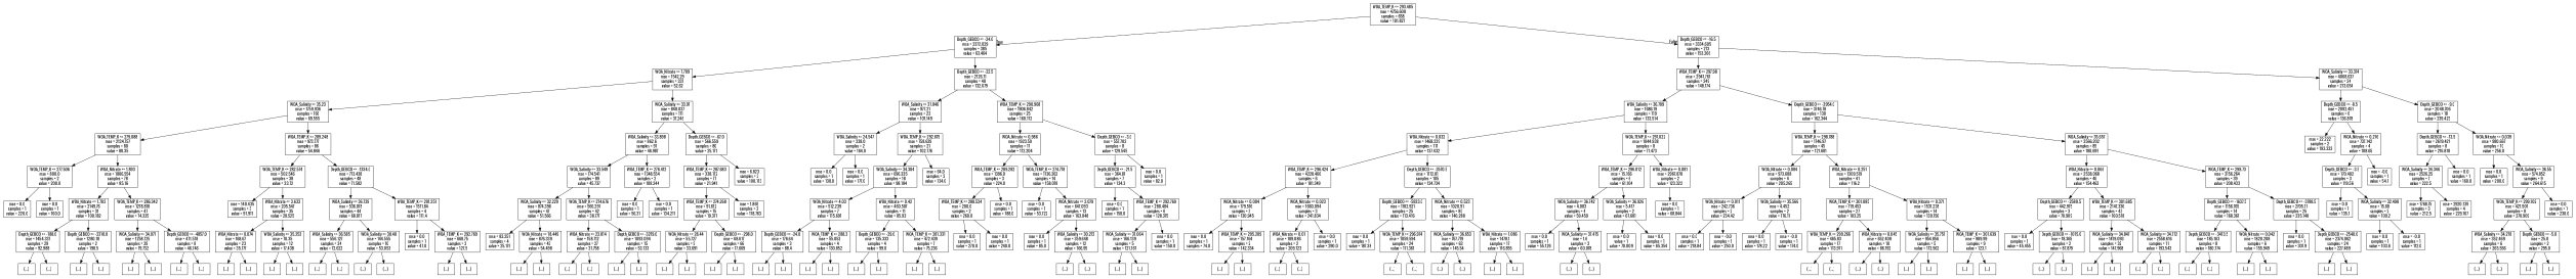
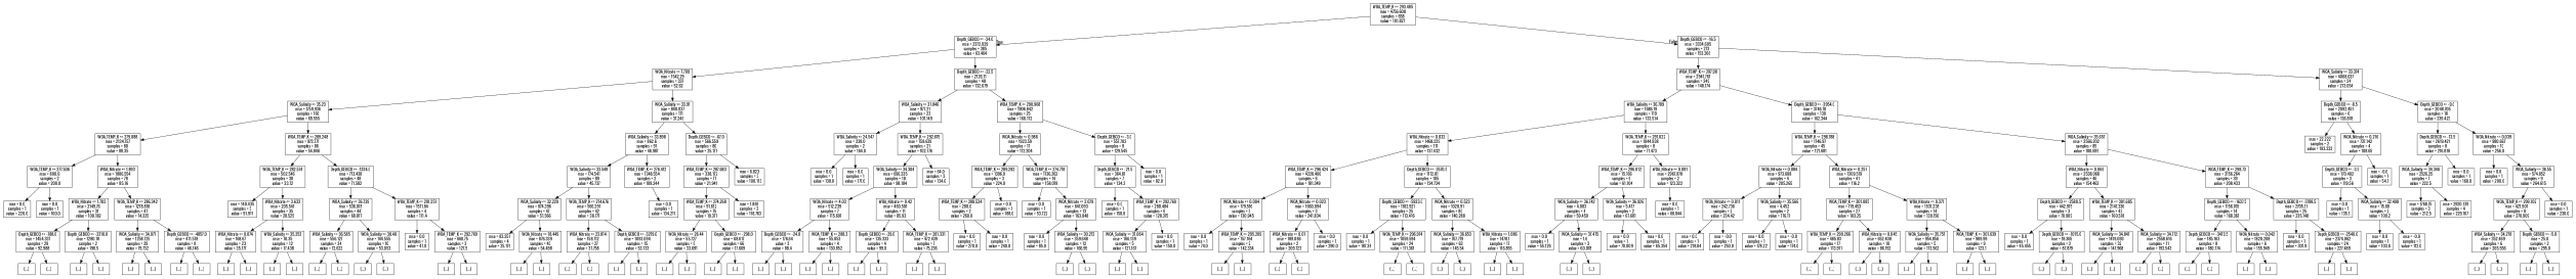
  digraph {
    fontname=Oswald
    node [fontname=Oswald shape=box]
    edge [fontname=Oswald]
    n1 [label="WOA_TEMP_K <= 293.485\nmse = 4756.608\nsamples = 658\nvalue = 101.827"]
    n2 [label="Depth_GEBCO <= -34.0\nmse = 2372.029\nsamples = 385\nvalue = 63.464"]
    n3 [label="Depth_GEBCO <= -16.5\nmse = 3334.605\nsamples = 273\nvalue = 153.266"]
    n4 [label="WOA_Nitrate <= 7.709\nmse = 1542.29\nsamples = 337\nvalue = 52.62"]
    n5 [label="Depth_GEBCO <= -22.5\nmse = 2126.71\nsamples = 48\nvalue = 132.679"]
    n6 [label="WOA_TEMP_K <= 297.98\nmse = 2941.761\nsamples = 249\nvalue = 148.174"]
    n7 [label="WOA_Salinity <= 33.374\nmse = 4068.637\nsamples = 24\nvalue = 213.054"]
    n8 [label="WOA_Salinity <= 35.23\nmse = 1759.936\nsamples = 166\nvalue = 69.555"]
    n9 [label="WOA_Salinity <= 33.91\nmse = 848.037\nsamples = 171\nvalue = 37.246"]
    n10 [label="WOA_Salinity <= 31.846\nmse = 977.21\nsamples = 23\nvalue = 107.149"]
    n11 [label="WOA_TEMP_K <= 290.968\nmse = 1906.842\nsamples = 25\nvalue = 160.172"]
    n12 [label="WOA_TEMP_K <= 279.088\nmse = 2134.757\nsamples = 80\nvalue = 88.35"]
    n13 [label="WOA_TEMP_K <= 289.248\nmse = 973.777\nsamples = 86\nvalue = 54.846"]
    n14 [label="WOA_Salinity <= 33.898\nmse = 862.6\nsamples = 91\nvalue = 46.987"]
    n15 [label="Depth_GEBCO <= -67.0\nmse = 566.559\nsamples = 80\nvalue = 25.171"]
    n16 [label="WOA_TEMP_K <= 277.506\nmse = 800.0\nsamples = 2\nvalue = 200.0"]
    n17 [label="WOA_Nitrate <= 1.893\nmse = 1806.554\nsamples = 78\nvalue = 85.16"]
    n18 [label="WOA_TEMP_K <= 282.574\nmse = 502.546\nsamples = 38\nvalue = 33.72"]
    n19 [label="Depth_GEBCO <= -1334.0\nmse = 713.438\nsamples = 48\nvalue = 71.582"]
    n20 [label="mse = 0.0\nsamples = 1\nvalue = 220.0"]
    n21 [label="mse = 0.0\nsamples = 1\nvalue = 160.0"]
    n22 [label="WOA_Nitrate <= 1.702\nmse = 2149.76\nsamples = 31\nvalue = 100.182"]
    n23 [label="WOA_TEMP_K <= 286.342\nmse = 1278.818\nsamples = 47\nvalue = 74.325"]
    n24 [label="Depth_GEBCO <= -188.0\nmse = 1454.337\nsamples = 29\nvalue = 92.988"]
    n25 [label="Depth_GEBCO <= -2310.0\nmse = 1280.18\nsamples = 2\nvalue = 198.5"]
    n26 [label="WOA_Salinity <= 34.071\nmse = 1258.725\nsamples = 39\nvalue = 79.732"]
    n27 [label="Depth_GEBCO <= -4857.0\nmse = 471.578\nsamples = 8\nvalue = 46.746"]
    n28 [label="(...)"]
    n29 [label="(...)"]
    n30 [label="(...)"]
    n31 [label="(...)"]
    n32 [label="(...)"]
    n33 [label="(...)"]
    n34 [label="(...)"]
    n35 [label="(...)"]
    n36 [label="mse = 140.435\nsamples = 3\nvalue = 91.911"]
    n37 [label="WOA_Nitrate <= 3.633\nmse = 205.547\nsamples = 35\nvalue = 28.525"]
    n38 [label="WOA_Salinity <= 36.739\nmse = 536.078\nsamples = 44\nvalue = 68.817"]
    n39 [label="WOA_TEMP_K <= 291.251\nmse = 1571.84\nsamples = 4\nvalue = 111.4"]
    n40 [label="WOA_Nitrate <= 0.074\nmse = 168.67\nsamples = 23\nvalue = 35.177"]
    n41 [label="WOA_Salinity <= 35.253\nmse = 70.35\nsamples = 12\nvalue = 17.438"]
    n42 [label="(...)"]
    n43 [label="(...)"]
    n44 [label="(...)"]
    n45 [label="(...)"]
    n46 [label="WOA_Salinity <= 36.585\nmse = 556.127\nsamples = 34\nvalue = 72.622"]
    n47 [label="WOA_Salinity <= 38.48\nmse = 144.555\nsamples = 10\nvalue = 53.053"]
    n48 [label="mse = 0.0\nsamples = 1\nvalue = 47.0"]
    n49 [label="WOA_TEMP_K <= 292.769\nmse = 668.75\nsamples = 3\nvalue = 127.5"]
    n50 [label="(...)"]
    n51 [label="(...)"]
    n52 [label="(...)"]
    n53 [label="(...)"]
    n54 [label="(...)"]
    n55 [label="(...)"]
    n56 [label="WOA_Salinity <= 33.549\nmse = 774.541\nsamples = 89\nvalue = 45.737"]
    n57 [label="WOA_TEMP_K <= 276.412\nmse = 1348.554\nsamples = 2\nvalue = 108.244"]
    n58 [label="WOA_TEMP_K <= 287.683\nmse = 338.172\nsamples = 77\nvalue = 21.941"]
    n59 [label="mse = 6.823\nsamples = 3\nvalue = 100.113"]
    n60 [label="WOA_Salinity <= 32.229\nmse = 874.396\nsamples = 47\nvalue = 51.566"]
    n61 [label="WOA_TEMP_K <= 274.676\nmse = 566.291\nsamples = 42\nvalue = 38.777"]
-   n62 [label="mse = 0.0\nsamples = 1\nvalue = 56.31"]
    n63 [label="mse = 0.0\nsamples = 1\nvalue = 134.211"]
    n64 [label="mse = 83.251\nsamples = 4\nvalue = 25.179"]
    n65 [label="WOA_Nitrate <= 18.449\nmse = 876.339\nsamples = 43\nvalue = 54.498"]
    n66 [label="WOA_Nitrate <= 23.814\nmse = 158.712\nsamples = 27\nvalue = 31.758"]
    n67 [label="Depth_GEBCO <= -3219.0\nmse = 1093.094\nsamples = 15\nvalue = 53.133"]
    n68 [label="(...)"]
    n69 [label="(...)"]
    n70 [label="(...)"]
    n71 [label="(...)"]
    n72 [label="(...)"]
    n73 [label="(...)"]
    n74 [label="WOA_TEMP_K <= 274.268\nmse = 91.612\nsamples = 75\nvalue = 19.371"]
    n75 [label="mse = 1.869\nsamples = 2\nvalue = 118.763"]
    n76 [label="WOA_Nitrate <= 28.44\nmse = 55.727\nsamples = 9\nvalue = 33.691"]
    n77 [label="Depth_GEBCO <= -298.0\nmse = 68.617\nsamples = 66\nvalue = 17.669"]
    n78 [label="(...)"]
    n79 [label="(...)"]
    n80 [label="(...)"]
    n81 [label="(...)"]
    n82 [label="WOA_Salinity <= 24.547\nmse = 338.0\nsamples = 2\nvalue = 164.0"]
    n83 [label="WOA_TEMP_K <= 292.675\nmse = 758.639\nsamples = 21\nvalue = 102.776"]
    n84 [label="WOA_Nitrate <= 0.986\nmse = 1923.59\nsamples = 17\nvalue = 172.204"]
    n85 [label="Depth_GEBCO <= -3.0\nmse = 557.702\nsamples = 8\nvalue = 129.545"]
    n86 [label="mse = 0.0\nsamples = 1\nvalue = 138.0"]
    n87 [label="mse = 0.0\nsamples = 1\nvalue = 177.0"]
    n88 [label="WOA_Salinity <= 34.304\nmse = 696.335\nsamples = 18\nvalue = 98.184"]
    n89 [label="mse = 64.0\nsamples = 3\nvalue = 134.0"]
    n90 [label="WOA_Nitrate <= 4.03\nmse = 512.239\nsamples = 7\nvalue = 115.691"]
    n91 [label="WOA_Nitrate <= 0.42\nmse = 460.507\nsamples = 11\nvalue = 85.93"]
-   n92 [label="Depth_GEBCO <= -24.0\nmse = 176.64\nsamples = 3\nvalue = 88.4"]
+   n92 [label="Depth_GEBCO <= -24.0\nmse = 176.64\nvalue = 3\nvalue = 88.4"]
    n93 [label="WOA_TEMP_K <= 288.3\nmse = 55.053\nsamples = 4\nvalue = 130.852"]
    n94 [label="Depth_GEBCO <= -29.0\nmse = 135.333\nsamples = 4\nvalue = 99.0"]
    n95 [label="WOA_TEMP_K <= 281.331\nmse = 472.439\nsamples = 7\nvalue = 75.236"]
    n96 [label="(...)"]
    n97 [label="(...)"]
    n98 [label="(...)"]
    n99 [label="(...)"]
    n100 [label="(...)"]
    n101 [label="(...)"]
    n102 [label="(...)"]
    n103 [label="(...)"]
    n104 [label="WOA_TEMP_K <= 289.282\nmse = 1396.0\nsamples = 3\nvalue = 224.0"]
    n105 [label="WOA_TEMP_K <= 274.778\nmse = 1136.262\nsamples = 14\nvalue = 158.078"]
    n106 [label="Depth_GEBCO <= -21.5\nmse = 364.81\nsamples = 7\nvalue = 134.3"]
    n107 [label="mse = 0.0\nsamples = 1\nvalue = 82.0"]
    n108 [label="WOA_TEMP_K <= 288.534\nmse = 200.0\nsamples = 2\nvalue = 260.0"]
    n109 [label="mse = 0.0\nsamples = 1\nvalue = 188.0"]
    n110 [label="mse = 0.0\nsamples = 1\nvalue = 53.722"]
    n111 [label="WOA_Nitrate <= 2.079\nmse = 647.093\nsamples = 13\nvalue = 163.048"]
    n112 [label="mse = 0.0\nsamples = 1\nvalue = 270.0"]
    n113 [label="mse = 0.0\nsamples = 1\nvalue = 240.0"]
    n114 [label="mse = 0.0\nsamples = 1\nvalue = 85.0"]
    n115 [label="WOA_Salinity <= 30.272\nmse = 359.648\nsamples = 12\nvalue = 166.95"]
    n116 [label="(...)"]
    n117 [label="(...)"]
    n118 [label="mse = 0.0\nsamples = 1\nvalue = 158.0"]
    n119 [label="WOA_TEMP_K <= 292.769\nmse = 280.484\nsamples = 6\nvalue = 128.375"]
    n120 [label="WOA_Salinity <= 31.064\nmse = 166.139\nsamples = 5\nvalue = 121.167"]
    n121 [label="mse = 0.0\nsamples = 1\nvalue = 150.0"]
    n122 [label="(...)"]
    n123 [label="(...)"]
    n124 [label="WOA_Salinity <= 36.709\nmse = 1686.19\nsamples = 119\nvalue = 133.514"]
    n125 [label="Depth_GEBCO <= -3954.0\nmse = 3746.78\nsamples = 130\nvalue = 162.344"]
    n126 [label="Depth_GEBCO <= -8.5\nmse = 2092.451\nsamples = 6\nvalue = 136.878"]
    n127 [label="Depth_GEBCO <= -9.0\nmse = 2048.706\nsamples = 18\nvalue = 239.423"]
    n128 [label="WOA_Nitrate <= 0.032\nmse = 1468.239\nsamples = 111\nvalue = 137.432"]
    n129 [label="WOA_TEMP_K <= 297.022\nmse = 1044.938\nsamples = 8\nvalue = 71.473"]
    n130 [label="WOA_TEMP_K <= 298.788\nmse = 1746.97\nsamples = 45\nvalue = 121.681"]
    n131 [label="WOA_Salinity <= 35.657\nmse = 3566.202\nsamples = 85\nvalue = 180.699"]
    n132 [label="WOA_TEMP_K <= 296.424\nmse = 4228.466\nsamples = 6\nvalue = 181.349"]
    n133 [label="Depth_GEBCO <= -3570.5\nmse = 1172.81\nsamples = 105\nvalue = 134.734"]
    n134 [label="WOA_TEMP_K <= 296.012\nmse = 15.166\nsamples = 6\nvalue = 61.104"]
    n135 [label="WOA_Nitrate <= 0.081\nmse = 2967.878\nsamples = 2\nvalue = 123.322"]
    n136 [label="WOA_Nitrate <= 0.004\nmse = 779.516\nsamples = 3\nvalue = 130.945"]
    n137 [label="WOA_Nitrate <= 0.023\nmse = 1660.094\nsamples = 3\nvalue = 241.834"]
    n138 [label="Depth_GEBCO <= -5933.0\nmse = 1182.921\nsamples = 25\nvalue = 113.416"]
    n139 [label="WOA_Nitrate <= 0.523\nmse = 1020.91\nsamples = 80\nvalue = 140.288"]
-   n140 [label="mse = 0.0\nsamples = 1\nsamples = 74.0"]
+   n140 [label="mse = 0.0\nsamples = 1\nvalue = 74.0"]
    n141 [label="WOA_TEMP_K <= 295.209\nmse = 157.164\nsamples = 2\nvalue = 142.334"]
    n142 [label="WOA_Nitrate <= 0.01\nmse = 189.086\nsamples = 2\nvalue = 209.723"]
    n143 [label="mse = 0.0\nsamples = 1\nvalue = 290.0"]
    n144 [label="(...)"]
    n145 [label="(...)"]
    n146 [label="(...)"]
    n147 [label="(...)"]
    n148 [label="mse = 0.0\nsamples = 1\nvalue = 187.38"]
    n149 [label="WOA_TEMP_K <= 296.974\nmse = 1059.594\nsamples = 24\nvalue = 111.361"]
    n150 [label="WOA_Salinity <= 36.653\nmse = 767.779\nsamples = 63\nvalue = 145.54"]
    n151 [label="WOA_Nitrate <= 1.086\nmse = 1478.1\nsamples = 17\nvalue = 116.855"]
    n152 [label="(...)"]
    n153 [label="(...)"]
    n154 [label="(...)"]
    n155 [label="(...)"]
    n156 [label="(...)"]
    n157 [label="(...)"]
    n158 [label="WOA_Salinity <= 36.742\nmse = 4.083\nsamples = 4\nvalue = 59.459"]
    n159 [label="WOA_Salinity <= 36.926\nmse = 5.417\nsamples = 2\nvalue = 67.681"]
    n160 [label="mse = 0.0\nsamples = 1\nvalue = 68.844"]
    n161 [label="mse = 0.0\nsamples = 1\nvalue = 55.126"]
    n162 [label="WOA_Salinity <= 37.475\nmse = 1.6\nsamples = 3\nvalue = 60.078"]
    n163 [label="mse = 0.0\nvalue = 1\nvalue = 70.009"]
    n164 [label="mse = 0.0\nsamples = 1\nvalue = 65.354"]
    n165 [label="(...)"]
    n166 [label="(...)"]
    n167 [label="WOA_Nitrate <= 0.084\nmse = 973.608\nsamples = 4\nvalue = 205.265"]
    n168 [label="WOA_Nitrate <= 0.251\nmse = 1309.519\nsamples = 41\nvalue = 116.2"]
    n169 [label="WOA_Nitrate <= 0.066\nmse = 2538.068\nsamples = 46\nvalue = 154.463"]
    n170 [label="WOA_TEMP_K <= 298.73\nmse = 3156.264\nsamples = 39\nvalue = 208.433"]
    n171 [label="WOA_Nitrate <= 0.011\nmse = 242.736\nsamples = 2\nvalue = 234.42"]
    n172 [label="WOA_Salinity <= 35.566\nmse = 4.452\nsamples = 2\nvalue = 176.11"]
    n173 [label="WOA_TEMP_K <= 301.085\nmse = 719.453\nsamples = 27\nvalue = 103.25"]
    n174 [label="WOA_Nitrate <= 0.371\nmse = 1531.238\nsamples = 14\nvalue = 139.156"]
    n175 [label="mse = 0.0\nsamples = 1\nvalue = 218.84"]
    n176 [label="mse = -0.0\nsamples = 1\nvalue = 250.0"]
    n177 [label="mse = 0.0\nsamples = 1\nvalue = 178.22"]
    n178 [label="mse = -0.0\nsamples = 1\nvalue = 174.0"]
    n179 [label="WOA_TEMP_K <= 299.266\nmse = 465.83\nsamples = 17\nvalue = 113.911"]
    n180 [label="WOA_Nitrate <= 0.045\nmse = 652.408\nsamples = 10\nvalue = 86.192"]
    n181 [label="WOA_Salinity <= 35.751\nmse = 954.856\nsamples = 5\nvalue = 173.562"]
    n182 [label="WOA_TEMP_K <= 301.639\nmse = 989.99\nsamples = 9\nvalue = 123.1"]
    n183 [label="(...)"]
    n184 [label="(...)"]
    n185 [label="(...)"]
    n186 [label="(...)"]
    n187 [label="(...)"]
    n188 [label="(...)"]
    n189 [label="(...)"]
    n190 [label="(...)"]
    n191 [label="Depth_GEBCO <= -2580.5\nmse = 442.975\nsamples = 3\nvalue = 70.909"]
    n192 [label="WOA_TEMP_K <= 301.685\nmse = 2147.336\nsamples = 43\nvalue = 160.518"]
    n193 [label="Depth_GEBCO <= -1637.5\nmse = 1156.765\nsamples = 14\nvalue = 168.361"]
    n194 [label="Depth_GEBCO <= -3788.5\nmse = 2705.11\nsamples = 25\nvalue = 235.148"]
    n195 [label="mse = 0.0\nsamples = 1\nvalue = 45.455"]
    n196 [label="Depth_GEBCO <= -1015.0\nmse = 18.365\nsamples = 2\nvalue = 87.879"]
    n197 [label="WOA_Salinity <= 34.847\nmse = 1419.093\nsamples = 32\nvalue = 147.968"]
    n198 [label="WOA_Salinity <= 34.172\nmse = 2558.616\nsamples = 11\nvalue = 193.543"]
    n199 [label="(...)"]
    n200 [label="(...)"]
    n201 [label="(...)"]
    n202 [label="(...)"]
    n203 [label="(...)"]
    n204 [label="(...)"]
    n205 [label="Depth_GEBCO <= -3413.5\nmse = 185.163\nsamples = 8\nvalue = 180.774"]
    n206 [label="WOA_Nitrate <= 0.042\nmse = 1820.208\nsamples = 6\nvalue = 155.949"]
    n207 [label="mse = 0.0\nsamples = 1\nvalue = 307.9"]
    n208 [label="Depth_GEBCO <= -2540.0\nmse = 2374.062\nsamples = 24\nvalue = 227.489"]
    n209 [label="(...)"]
    n210 [label="(...)"]
    n211 [label="(...)"]
    n212 [label="(...)"]
    n213 [label="(...)"]
    n214 [label="(...)"]
    n215 [label="mse = 22.222\nsamples = 2\nvalue = 193.333"]
    n216 [label="WOA_Nitrate <= 0.216\nmse = 737.142\nsamples = 4\nvalue = 108.65"]
    n217 [label="Depth_GEBCO <= -13.5\nmse = 2619.421\nsamples = 8\nvalue = 216.818"]
    n218 [label="WOA_Nitrate <= 0.039\nmse = 980.667\nsamples = 10\nvalue = 256.0"]
    n219 [label="Depth_GEBCO <= -3.5\nmse = 170.402\nsamples = 3\nvalue = 119.56"]
    n220 [label="mse = -0.0\nsamples = 1\nvalue = 54.1"]
    n221 [label="mse = 0.0\nsamples = 1\nvalue = 135.1"]
    n222 [label="WOA_Salinity <= 32.498\nmse = 15.68\nsamples = 2\nvalue = 109.2"]
    n223 [label="mse = 0.0\nsamples = 1\nvalue = 103.6"]
    n224 [label="mse = -0.0\nsamples = 1\nvalue = 112.0"]
    n225 [label="WOA_Salinity <= 34.346\nmse = 2526.25\nsamples = 7\nvalue = 222.5"]
    n226 [label="mse = 0.0\nsamples = 1\nvalue = 160.0"]
    n227 [label="mse = 0.0\nsamples = 1\nvalue = 200.0"]
    n228 [label="WOA_Salinity <= 36.55\nmse = 574.852\nsamples = 9\nvalue = 264.615"]
    n229 [label="mse = 1768.75\nsamples = 3\nvalue = 212.5"]
    n230 [label="mse = 2920.139\nsamples = 4\nvalue = 229.167"]
    n231 [label="WOA_TEMP_K <= 299.102\nmse = 421.901\nsamples = 8\nvalue = 270.909"]
    n232 [label="mse = 0.0\nsamples = 1\nvalue = 230.0"]
    n233 [label="WOA_Salinity <= 34.278\nmse = 352.469\nsamples = 6\nvalue = 265.556"]
    n234 [label="Depth_GEBCO <= -5.0\nmse = 25.0\nsamples = 2\nvalue = 295.0"]
    n235 [label="(...)"]
    n236 [label="(...)"]
    n237 [label="(...)"]
    n238 [label="(...)"]
    n1 -> n2 [headlabel=True labelangle=45 labeldistance=2.5]
    n1 -> n3 [headlabel=False labelangle=-45 labeldistance=2.5]
    n2 -> n4
    n2 -> n5
    n3 -> n6
    n3 -> n7
    n4 -> n8
    n4 -> n9
    n5 -> n10
    n5 -> n11
    n6 -> n124
    n6 -> n125
    n7 -> n126
    n7 -> n127
    n8 -> n12
    n8 -> n13
    n9 -> n14
    n9 -> n15
    n10 -> n82
    n10 -> n83
    n11 -> n84
    n11 -> n85
    n12 -> n16
    n12 -> n17
    n13 -> n18
    n13 -> n19
    n14 -> n56
    n14 -> n57
    n15 -> n58
    n15 -> n59
    n16 -> n20
    n16 -> n21
    n17 -> n22
    n17 -> n23
    n18 -> n36
    n18 -> n37
    n19 -> n38
    n19 -> n39
    n22 -> n24
    n22 -> n25
    n23 -> n26
    n23 -> n27
    n24 -> n28
    n24 -> n29
    n25 -> n30
    n25 -> n31
    n26 -> n32
    n26 -> n33
    n27 -> n34
    n27 -> n35
    n37 -> n40
    n37 -> n41
    n38 -> n46
    n38 -> n47
    n39 -> n48
    n39 -> n49
    n40 -> n42
    n40 -> n43
    n41 -> n44
    n41 -> n45
    n46 -> n50
    n46 -> n51
    n47 -> n52
    n47 -> n53
    n49 -> n54
    n49 -> n55
    n56 -> n60
    n56 -> n61
-   n57 -> n62
    n57 -> n63
    n58 -> n74
    n58 -> n75
    n60 -> n64
    n60 -> n65
    n61 -> n66
    n61 -> n67
    n65 -> n68
    n65 -> n69
    n66 -> n70
    n66 -> n71
    n67 -> n72
    n67 -> n73
    n74 -> n76
    n74 -> n77
    n76 -> n78
    n76 -> n79
    n77 -> n80
    n77 -> n81
    n82 -> n86
    n82 -> n87
    n83 -> n88
    n83 -> n89
    n84 -> n104
    n84 -> n105
    n85 -> n106
    n85 -> n107
    n88 -> n90
    n88 -> n91
    n90 -> n92
    n90 -> n93
    n91 -> n94
    n91 -> n95
    n92 -> n96
    n92 -> n97
    n93 -> n98
    n93 -> n99
    n94 -> n100
    n94 -> n101
    n95 -> n102
    n95 -> n103
    n104 -> n108
    n104 -> n109
    n105 -> n110
    n105 -> n111
    n106 -> n118
    n106 -> n119
    n108 -> n112
    n108 -> n113
    n111 -> n114
    n111 -> n115
    n115 -> n116
    n115 -> n117
    n119 -> n120
    n119 -> n121
    n120 -> n122
    n120 -> n123
    n124 -> n128
    n124 -> n129
    n125 -> n130
    n125 -> n131
    n126 -> n215
    n126 -> n216
    n127 -> n217
    n127 -> n218
    n128 -> n132
    n128 -> n133
    n129 -> n134
    n129 -> n135
    n130 -> n167
    n130 -> n168
    n131 -> n169
    n131 -> n170
    n132 -> n136
    n132 -> n137
    n133 -> n138
    n133 -> n139
    n134 -> n158
    n134 -> n159
    n135 -> n160
    n136 -> n140
    n136 -> n141
    n137 -> n142
    n137 -> n143
    n138 -> n148
    n138 -> n149
    n139 -> n150
    n139 -> n151
    n141 -> n144
    n141 -> n145
    n142 -> n146
    n142 -> n147
    n149 -> n152
    n149 -> n153
    n150 -> n154
    n150 -> n155
    n151 -> n156
    n151 -> n157
    n158 -> n161
    n158 -> n162
    n159 -> n163
    n159 -> n164
    n162 -> n165
    n162 -> n166
    n167 -> n171
    n167 -> n172
    n168 -> n173
    n168 -> n174
    n169 -> n191
    n169 -> n192
    n170 -> n193
    n170 -> n194
    n171 -> n175
    n171 -> n176
    n172 -> n177
    n172 -> n178
    n173 -> n179
    n173 -> n180
    n174 -> n181
    n174 -> n182
    n179 -> n183
    n179 -> n184
    n180 -> n185
    n180 -> n186
    n181 -> n187
    n181 -> n188
    n182 -> n189
    n182 -> n190
    n191 -> n195
    n191 -> n196
    n192 -> n197
    n192 -> n198
    n193 -> n205
    n193 -> n206
    n194 -> n207
    n194 -> n208
    n196 -> n199
    n196 -> n200
    n197 -> n201
    n197 -> n202
    n198 -> n203
    n198 -> n204
    n205 -> n209
    n205 -> n210
    n206 -> n211
    n206 -> n212
    n208 -> n213
    n208 -> n214
    n216 -> n219
    n216 -> n220
    n217 -> n225
    n217 -> n226
    n218 -> n227
    n218 -> n228
    n219 -> n221
    n219 -> n222
    n222 -> n223
    n222 -> n224
    n225 -> n229
    n225 -> n230
    n228 -> n231
    n228 -> n232
    n231 -> n233
    n231 -> n234
    n233 -> n235
    n233 -> n236
    n234 -> n237
    n234 -> n238
  }
